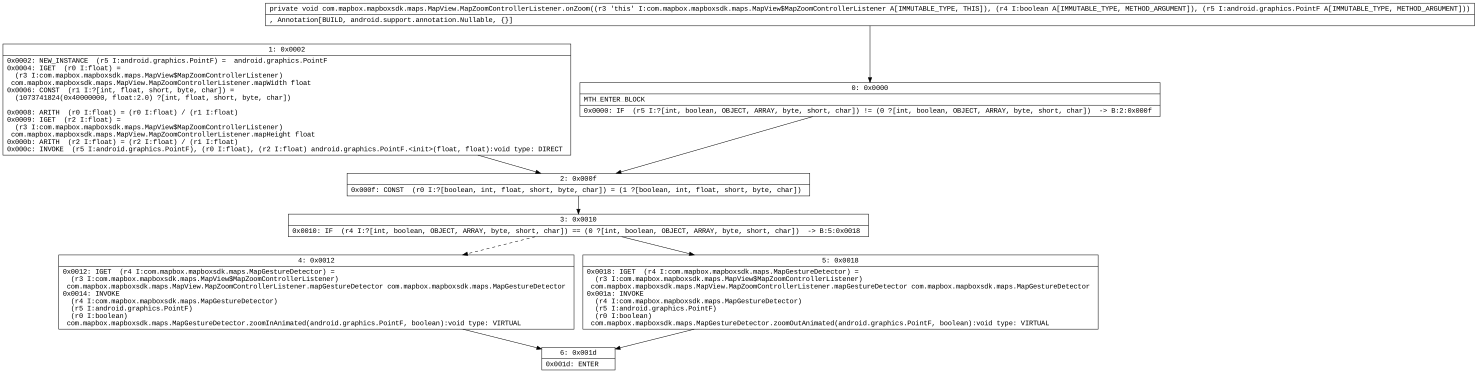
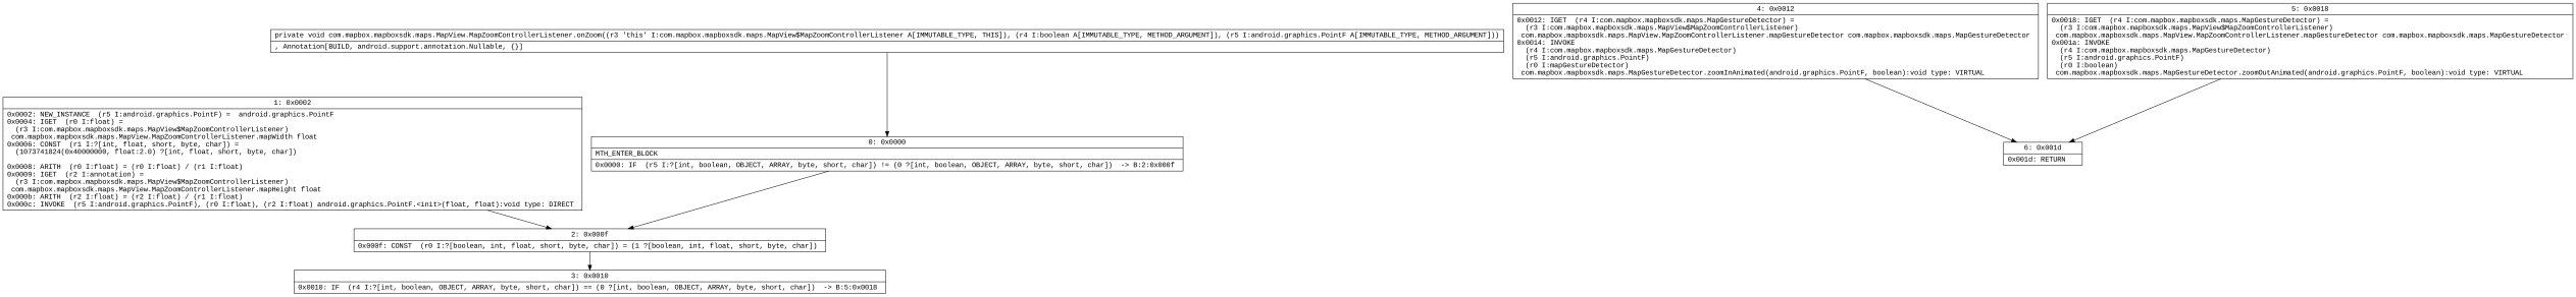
  digraph {
    fontname="Liberation Mono"
    node [fontname="Liberation Mono" shape=record]
    edge [fontname="Liberation Mono"]
    n1 [label="{0\:\ 0x0000|MTH_ENTER_BLOCK\l|0x0000: IF  (r5 I:?[int, boolean, OBJECT, ARRAY, byte, short, char]) != (0 ?[int, boolean, OBJECT, ARRAY, byte, short, char])  \-\> B:2:0x000f \l}"]
    n2 [label="{2\:\ 0x000f|0x000f: CONST  (r0 I:?[boolean, int, float, short, byte, char]) = (1 ?[boolean, int, float, short, byte, char]) \l}"]
-   n3 [label="{1\:\ 0x0002|0x0002: NEW_INSTANCE  (r5 I:android.graphics.PointF) =  android.graphics.PointF \l0x0004: IGET  (r0 I:float) = \l  (r3 I:com.mapbox.mapboxsdk.maps.MapView$MapZoomControllerListener)\l com.mapbox.mapboxsdk.maps.MapView.MapZoomControllerListener.mapWidth float \l0x0006: CONST  (r1 I:?[int, float, short, byte, char]) = \l  (1073741824(0x40000000, float:2.0) ?[int, float, short, byte, char])\l \l0x0008: ARITH  (r0 I:float) = (r0 I:float) \/ (r1 I:float) \l0x0009: IGET  (r2 I:float) = \l  (r3 I:com.mapbox.mapboxsdk.maps.MapView$MapZoomControllerListener)\l com.mapbox.mapboxsdk.maps.MapView.MapZoomControllerListener.mapHeight float \l0x000b: ARITH  (r2 I:float) = (r2 I:float) \/ (r1 I:float) \l0x000c: INVOKE  (r5 I:android.graphics.PointF), (r0 I:float), (r2 I:float) android.graphics.PointF.\<init\>(float, float):void type: DIRECT \l}"]
+   n3 [label="{1\:\ 0x0002|0x0002: NEW_INSTANCE  (r5 I:android.graphics.PointF) =  android.graphics.PointF \l0x0004: IGET  (r0 I:float) = \l  (r3 I:com.mapbox.mapboxsdk.maps.MapView$MapZoomControllerListener)\l com.mapbox.mapboxsdk.maps.MapView.MapZoomControllerListener.mapWidth float \l0x0006: CONST  (r1 I:?[int, float, short, byte, char]) = \l  (1073741824(0x40000000, float:2.0) ?[int, float, short, byte, char])\l \l0x0008: ARITH  (r0 I:float) = (r0 I:float) \/ (r1 I:float) \l0x0009: IGET  (r2 I:annotation) = \l  (r3 I:com.mapbox.mapboxsdk.maps.MapView$MapZoomControllerListener)\l com.mapbox.mapboxsdk.maps.MapView.MapZoomControllerListener.mapHeight float \l0x000b: ARITH  (r2 I:float) = (r2 I:float) \/ (r1 I:float) \l0x000c: INVOKE  (r5 I:android.graphics.PointF), (r0 I:float), (r2 I:float) android.graphics.PointF.\<init\>(float, float):void type: DIRECT \l}"]
    n4 [label="{3\:\ 0x0010|0x0010: IF  (r4 I:?[int, boolean, OBJECT, ARRAY, byte, short, char]) == (0 ?[int, boolean, OBJECT, ARRAY, byte, short, char])  \-\> B:5:0x0018 \l}"]
-   n5 [label="{4\:\ 0x0012|0x0012: IGET  (r4 I:com.mapbox.mapboxsdk.maps.MapGestureDetector) = \l  (r3 I:com.mapbox.mapboxsdk.maps.MapView$MapZoomControllerListener)\l com.mapbox.mapboxsdk.maps.MapView.MapZoomControllerListener.mapGestureDetector com.mapbox.mapboxsdk.maps.MapGestureDetector \l0x0014: INVOKE  \l  (r4 I:com.mapbox.mapboxsdk.maps.MapGestureDetector)\l  (r5 I:android.graphics.PointF)\l  (r0 I:boolean)\l com.mapbox.mapboxsdk.maps.MapGestureDetector.zoomInAnimated(android.graphics.PointF, boolean):void type: VIRTUAL \l}"]
+   n5 [label="{4\:\ 0x0012|0x0012: IGET  (r4 I:com.mapbox.mapboxsdk.maps.MapGestureDetector) = \l  (r3 I:com.mapbox.mapboxsdk.maps.MapView$MapZoomControllerListener)\l com.mapbox.mapboxsdk.maps.MapView.MapZoomControllerListener.mapGestureDetector com.mapbox.mapboxsdk.maps.MapGestureDetector \l0x0014: INVOKE  \l  (r4 I:com.mapbox.mapboxsdk.maps.MapGestureDetector)\l  (r5 I:android.graphics.PointF)\l  (r0 I:mapGestureDetector)\l com.mapbox.mapboxsdk.maps.MapGestureDetector.zoomInAnimated(android.graphics.PointF, boolean):void type: VIRTUAL \l}"]
    n6 [label="{5\:\ 0x0018|0x0018: IGET  (r4 I:com.mapbox.mapboxsdk.maps.MapGestureDetector) = \l  (r3 I:com.mapbox.mapboxsdk.maps.MapView$MapZoomControllerListener)\l com.mapbox.mapboxsdk.maps.MapView.MapZoomControllerListener.mapGestureDetector com.mapbox.mapboxsdk.maps.MapGestureDetector \l0x001a: INVOKE  \l  (r4 I:com.mapbox.mapboxsdk.maps.MapGestureDetector)\l  (r5 I:android.graphics.PointF)\l  (r0 I:boolean)\l com.mapbox.mapboxsdk.maps.MapGestureDetector.zoomOutAnimated(android.graphics.PointF, boolean):void type: VIRTUAL \l}"]
-   n7 [label="{6\:\ 0x001d|0x001d: ENTER   \l}"]
+   n7 [label="{6\:\ 0x001d|0x001d: RETURN   \l}"]
    n8 [label="{private void com.mapbox.mapboxsdk.maps.MapView.MapZoomControllerListener.onZoom((r3 'this' I:com.mapbox.mapboxsdk.maps.MapView$MapZoomControllerListener A[IMMUTABLE_TYPE, THIS]), (r4 I:boolean A[IMMUTABLE_TYPE, METHOD_ARGUMENT]), (r5 I:android.graphics.PointF A[IMMUTABLE_TYPE, METHOD_ARGUMENT]))  | , Annotation[BUILD, android.support.annotation.Nullable, \{\}]\l}"]
    n1 -> n2
    n2 -> n4
    n3 -> n2
-   n4 -> n5 [style=dashed]
-   n4 -> n6
    n5 -> n7
    n6 -> n7
    n8 -> n1
  }
